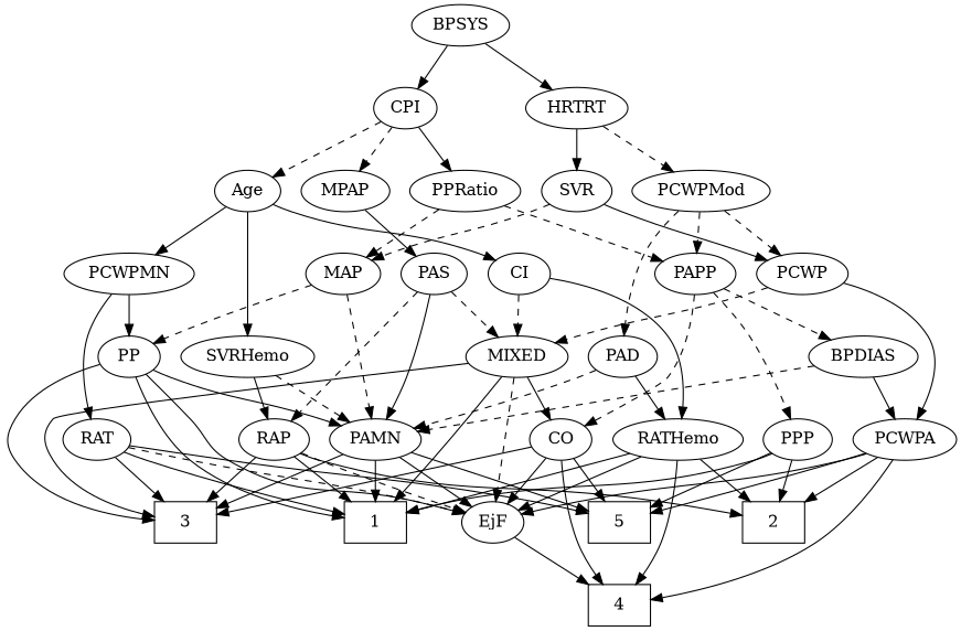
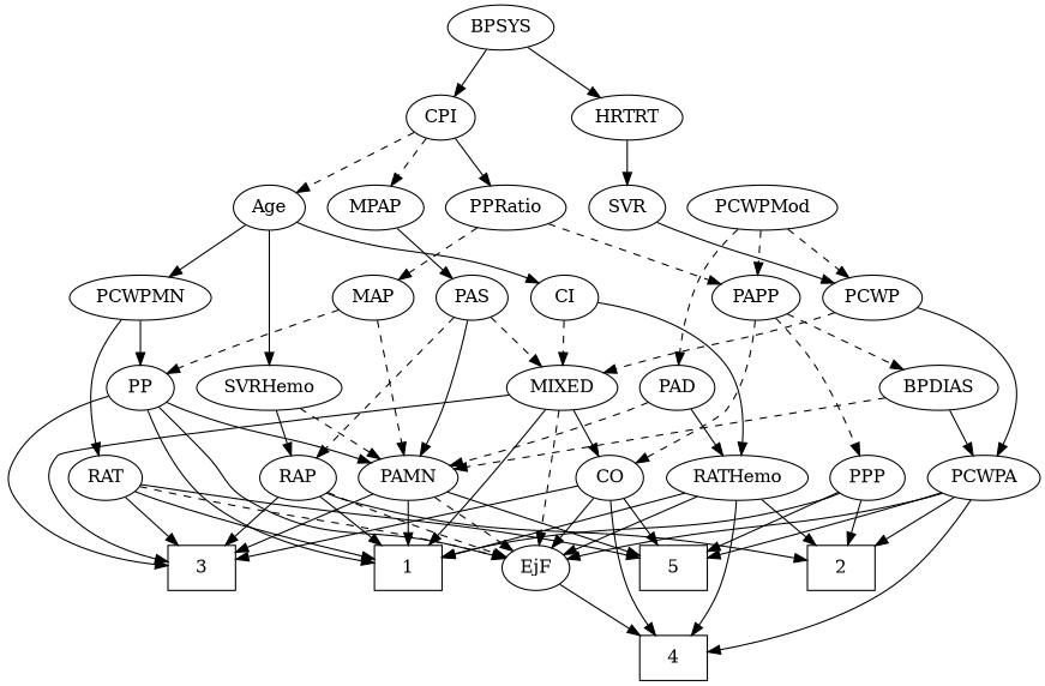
  strict digraph {
    edge [style=solid]
    1 [height=0.5 shape=box width=0.75]
    2 [height=0.5 shape=box width=0.75]
    3 [height=0.5 shape=box width=0.75]
    4 [height=0.5 shape=box width=0.75]
    5 [height=0.5 shape=box width=0.75]
    Age [height=0.5 width=0.75]
    PCWPMN [height=0.5 width=1.3902]
    SVRHemo [height=0.5 width=1.3902]
    CI [height=0.5 width=0.75]
    RAT [height=0.5 width=0.75827]
    PP [height=0.5 width=0.75]
    RAP [height=0.5 width=0.77632]
    PAMN [height=0.5 width=1.011]
    MIXED [height=0.5 width=1.1193]
    RATHemo [height=0.5 width=1.3721]
    EjF [height=0.5 width=0.75]
    CO [height=0.5 width=0.75]
    MPAP [height=0.5 width=0.97491]
    PAS [height=0.5 width=0.75]
    BPSYS [height=0.5 width=1.0471]
    CPI [height=0.5 width=0.75]
    HRTRT [height=0.5 width=1.1013]
    PPRatio [height=0.5 width=1.1013]
    SVR [height=0.5 width=0.77632]
    PCWPMod [height=0.5 width=1.4443]
    MAP [height=0.5 width=0.84854]
    PAPP [height=0.5 width=0.88464]
    PCWP [height=0.5 width=0.97491]
    PAD [height=0.5 width=0.79437]
    BPDIAS [height=0.5 width=1.1735]
    PPP [height=0.5 width=0.75]
    PCWPA [height=0.5 width=1.1555]
    Age -> PCWPMN
    Age -> SVRHemo
    Age -> CI
    PCWPMN -> RAT
    PCWPMN -> PP
    SVRHemo -> RAP
    SVRHemo -> PAMN [style=dashed]
    CI -> MIXED [style=dashed]
    CI -> RATHemo
    RAT -> 1
    RAT -> 3
    RAT -> 5
    RAT -> EjF [style=dashed]
    PP -> 1
    PP -> 3
    PP -> PAMN
    PP -> EjF
    RAP -> 1
    RAP -> 2
    RAP -> 3
    RAP -> EjF [style=dashed]
    PAMN -> 1
    PAMN -> 3
    PAMN -> 5
-   PAMN -> EjF
+   PAMN -> EjF [style=dashed]
    MIXED -> 1
    MIXED -> 3
    MIXED -> EjF [style=dashed]
    MIXED -> CO
    RATHemo -> 1
    RATHemo -> 2
    RATHemo -> 4
    RATHemo -> EjF
    EjF -> 4
    CO -> 3
    CO -> 4
    CO -> 5
    CO -> EjF
    MPAP -> PAS
    PAS -> RAP [style=dashed]
    PAS -> PAMN
    PAS -> MIXED [style=dashed]
    BPSYS -> CPI
    BPSYS -> HRTRT
    CPI -> Age [style=dashed]
    CPI -> MPAP [style=dashed]
    CPI -> PPRatio
    HRTRT -> SVR
-   HRTRT -> PCWPMod [style=dashed]
    PPRatio -> MAP [style=dashed]
    PPRatio -> PAPP [style=dashed]
-   SVR -> MAP [style=dashed]
    SVR -> PCWP
    PCWPMod -> PAPP [style=dashed]
    PCWPMod -> PCWP [style=dashed]
    PCWPMod -> PAD [style=dashed]
    MAP -> PP [style=dashed]
    MAP -> PAMN [style=dashed]
    PAPP -> CO [style=dashed]
    PAPP -> BPDIAS [style=dashed]
    PAPP -> PPP [style=dashed]
    PCWP -> MIXED [style=dashed]
    PCWP -> PCWPA
    PAD -> PAMN [style=dashed]
    PAD -> RATHemo
    BPDIAS -> PAMN [style=dashed]
    BPDIAS -> PCWPA
    PPP -> 1
    PPP -> 2
    PPP -> 5
    PCWPA -> 2
    PCWPA -> 4
    PCWPA -> 5
    PCWPA -> EjF
  }
